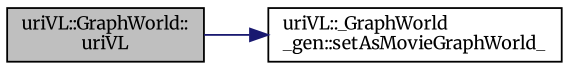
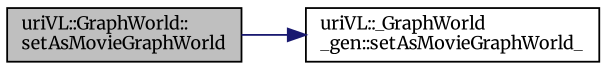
  digraph {
    rankdir=LR
    fontname=Merriweather
    node [color=black fontname=Merriweather fontsize=10 shape=record style=filled]
-   n1 [fillcolor=grey75 fontcolor=black height=0.2 label="uriVL::GraphWorld::\luriVL" width=0.4]
+   n1 [fillcolor=grey75 fontcolor=black height=0.2 label="uriVL::GraphWorld::\lsetAsMovieGraphWorld" width=0.4]
    n2 [fillcolor=white height=0.2 label="uriVL::_GraphWorld\l_gen::setAsMovieGraphWorld_" width=0.4]
    n1 -> n2 [color=midnightblue fontname=Merriweather fontsize=10 labelfontname=Helvetica labelfontsize=10 style=solid]
  }
